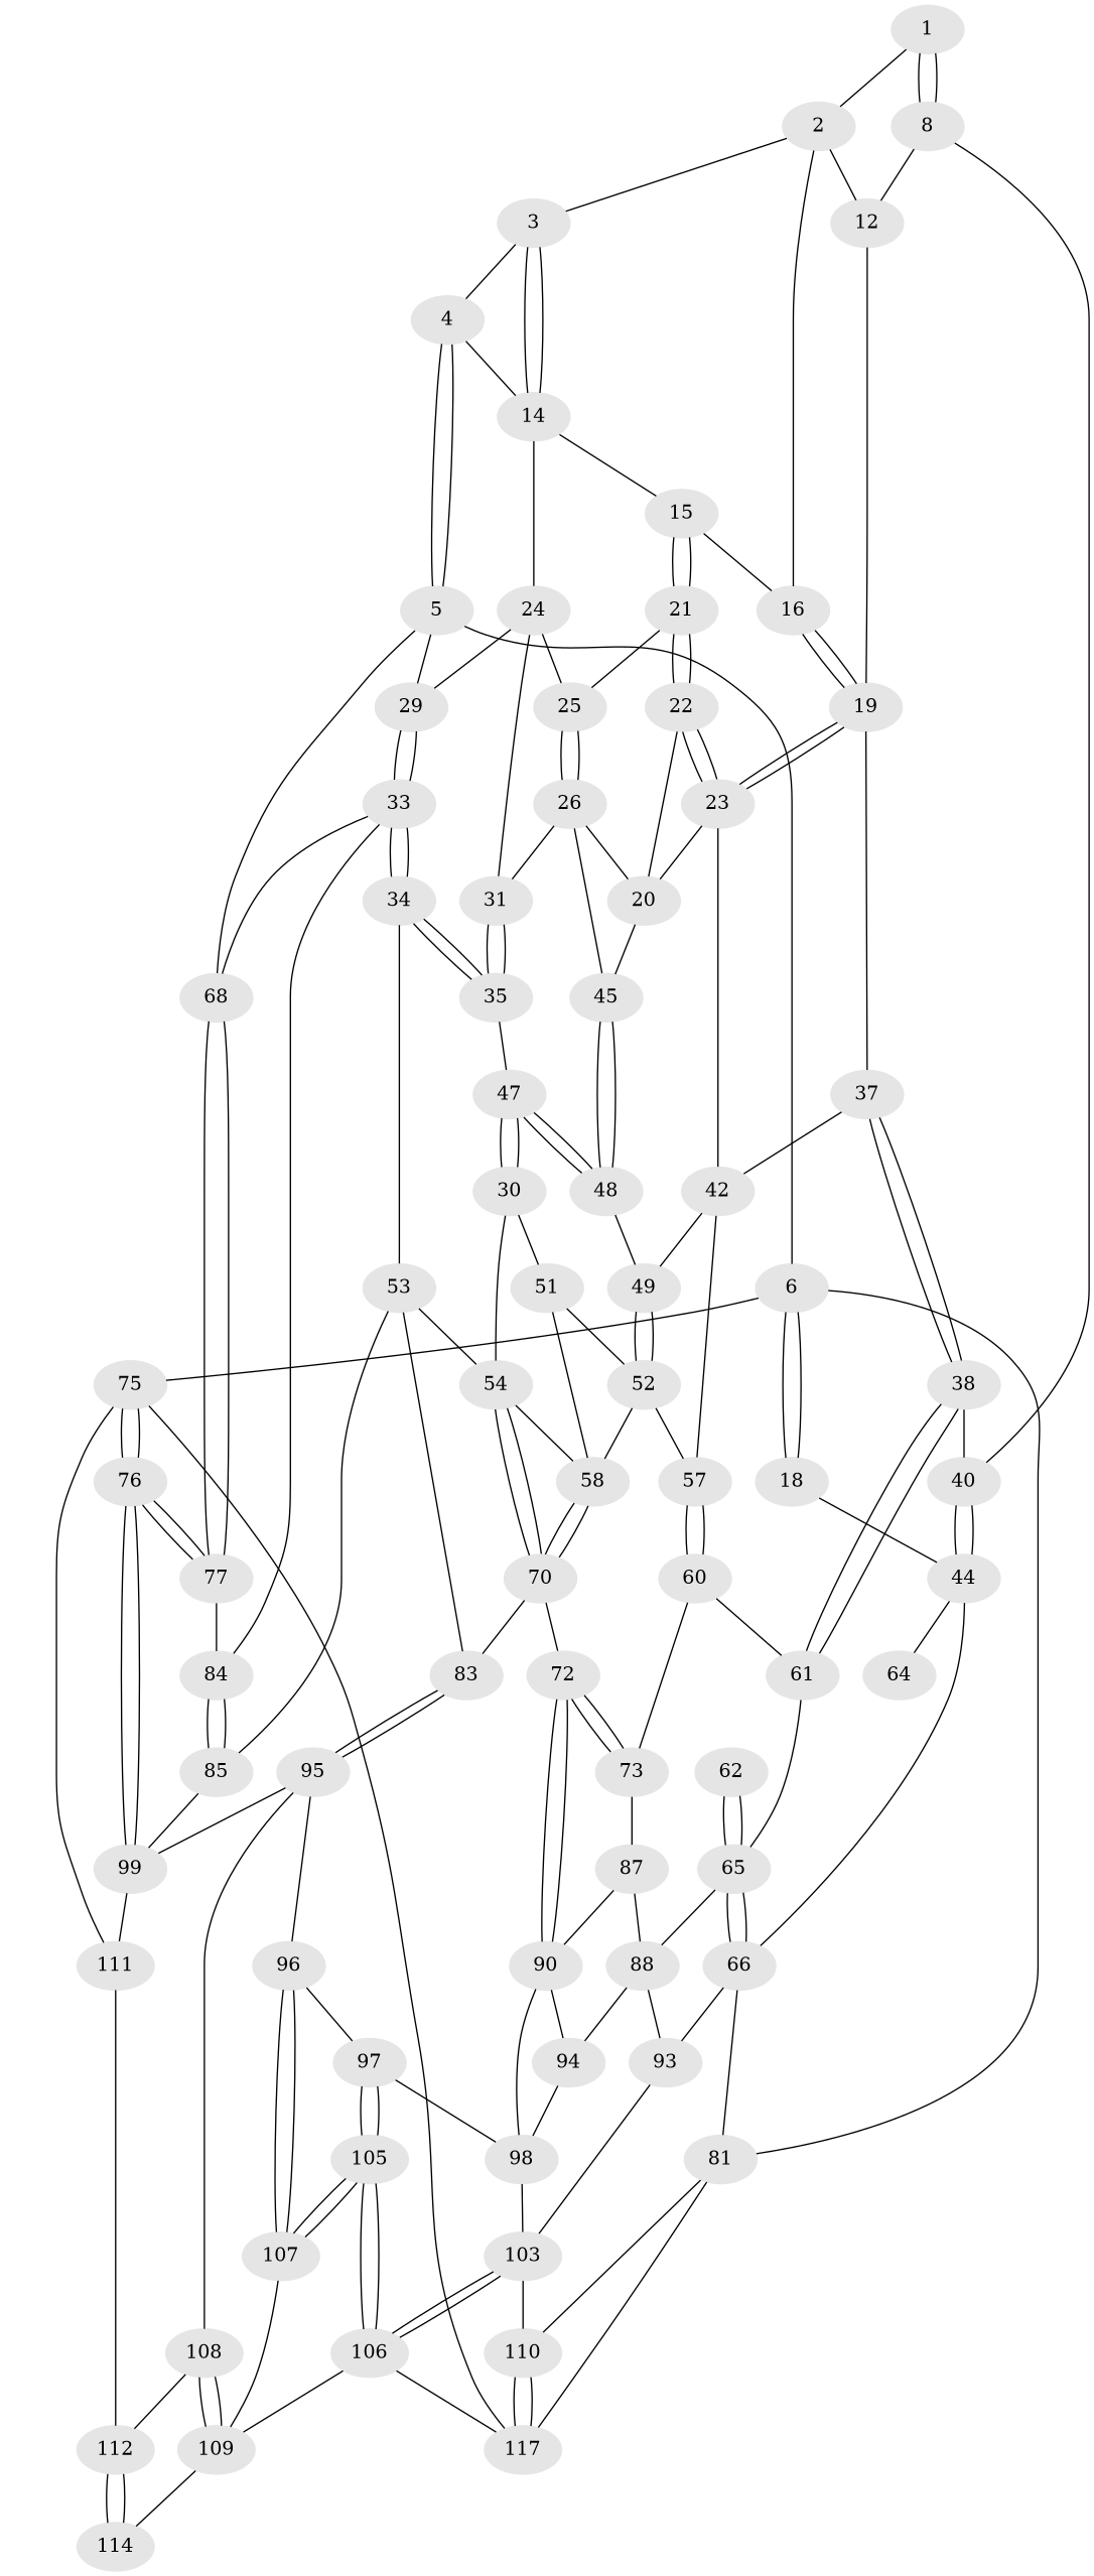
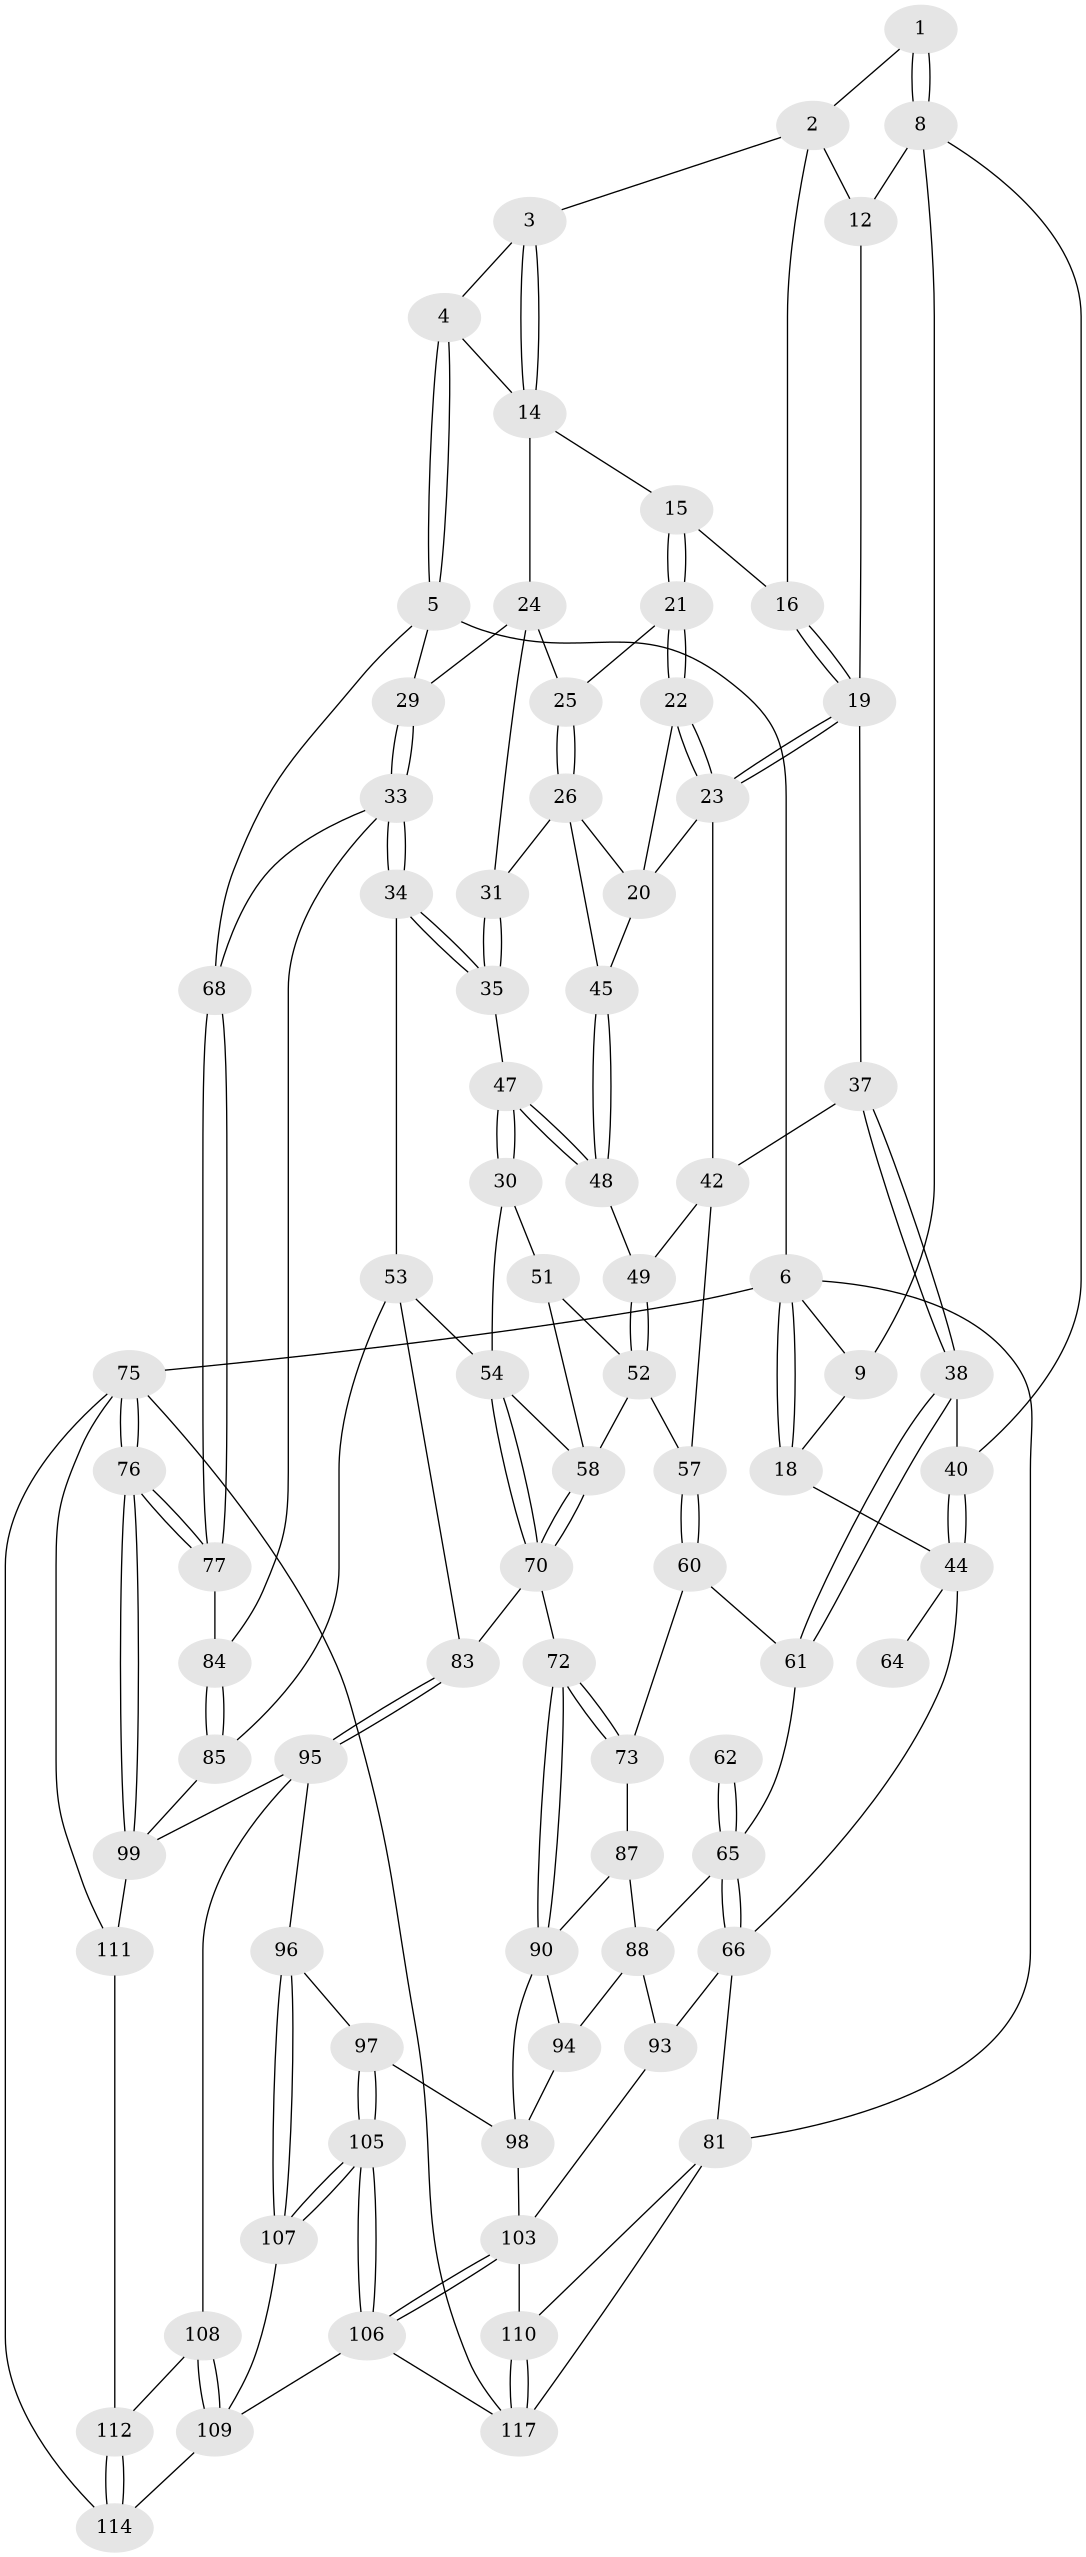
  graph {
    node [color=gray90 style=filled]
    2 [super="+11"]
    1
    8 [super="+13"]
    3
    12
    16
+   9 [super="+10"]
    40
    4
    14 [super="+17"]
    19 [super="+20"]
    5 [super="+28"]
    15
    24 [super="+30"]
    6 [super="+7"]
    29
    68
    75 [super="+113"]
    18 [super="+36"]
    81
    33 [super="+69"]
    77
    76
    111
    114
    117
    44 [super="+67"]
    110
    23 [super="+41"]
    37
    21
    25
    31
    22
    64
    66 [super="+80"]
    n37 [label=20 super="+46"]
    42 [super="+43"]
    38 [super="+39"]
    26 [super="+32"]
    45
    49
    57
    35
    48
    34
    84 [super="+86"]
    47
    53 [super="+82"]
    85 [super="+89"]
    54 [super="+55"]
    83
    n53 [label=30]
    61 [super="+78"]
    65 [super="+79"]
    52 [super="+56"]
    60 [super="+74"]
    93
    51
    58 [super="+59"]
    70 [super="+71"]
    95 [super="+101"]
    99 [super="+100"]
    72
    73
    87
    88 [super="+92"]
    62
    94
    103 [super="+104"]
    90 [super="+91"]
    98 [super="+102"]
    112
    96
    108
    106 [super="+116"]
    97
    107
    109 [super="+115"]
    105
    2 -- 3
    2 -- 12
    2 -- 16
    1 -- 2
    1 -- 8
    1 -- 8
    8 -- 12
+   8 -- 9
    8 -- 40
    3 -- 4
    3 -- 14
    3 -- 14
    12 -- 19
    16 -- 19
    16 -- 19
+   9 -- 18 [weight=2]
    40 -- 44
    40 -- 44
    4 -- 14
    4 -- 5
    4 -- 5
    14 -- 15
    14 -- 24
    19 -- 23
    19 -- 23
    19 -- 37
    5 -- 6
    5 -- 29
    5 -- 68
    15 -- 16
    15 -- 21
    15 -- 21
    24 -- 29
    24 -- 25
    24 -- 31
+   6 -- 9
    6 -- 75
    6 -- 18
    6 -- 18
    6 -- 81
    29 -- 33
    29 -- 33
    68 -- 77
    68 -- 77
    75 -- 76
    75 -- 76
    75 -- 111
+   75 -- 114
    75 -- 117
    18 -- 44
    81 -- 117
    81 -- 110
    33 -- 68
    33 -- 34
    33 -- 34
    33 -- 84
    77 -- 84
    76 -- 77
    76 -- 77
    76 -- 99
    76 -- 99
    111 -- 112
    44 -- 64
    44 -- 66
    110 -- 117
    110 -- 117
    23 -- n37
    23 -- 42
    37 -- 42
    37 -- 38
    37 -- 38
    21 -- 25
    21 -- 22
    21 -- 22
    25 -- 26
    25 -- 26
    31 -- 35
    31 -- 35
    22 -- 23
    22 -- 23
    22 -- n37
    66 -- 81
    66 -- 93
    n37 -- 45
    42 -- 49
    42 -- 57
    38 -- 40
    38 -- 61
    38 -- 61
    26 -- 31
    26 -- n37
    26 -- 45
    45 -- 48
    45 -- 48
    49 -- 52
    49 -- 52
    57 -- 60
    57 -- 60
    35 -- 47
    48 -- 49
    34 -- 35
    34 -- 35
    34 -- 53
    84 -- 85 [weight=2]
    84 -- 85
    47 -- 48
    47 -- 48
    47 -- n53
    47 -- n53
    53 -- 85
    53 -- 54
    53 -- 83
    85 -- 99
    54 -- 58
    54 -- 70
    54 -- 70
    83 -- 95
    83 -- 95
    n53 -- 54
    n53 -- 51
    61 -- 65
    65 -- 66
    65 -- 66
    65 -- 88
    52 -- 57
    52 -- 58
    60 -- 61 [weight=2]
    60 -- 73
    93 -- 103
    51 -- 52
    51 -- 58
    58 -- 70
    58 -- 70
    70 -- 83
    70 -- 72
    95 -- 99
    95 -- 96
    95 -- 108
    99 -- 111
    72 -- 73
    72 -- 73
    72 -- 90
    72 -- 90
    73 -- 87
    87 -- 88
    87 -- 90
    88 -- 93
    88 -- 94
    62 -- 65
    62 -- 65
    94 -- 98
    103 -- 110
    103 -- 106
    103 -- 106
    90 -- 94
    90 -- 98
    98 -- 103
    112 -- 114
    112 -- 114
    96 -- 97
    96 -- 107
    96 -- 107
    108 -- 112
    108 -- 109
    108 -- 109
    106 -- 117
    106 -- 109
    97 -- 98
    97 -- 105
    97 -- 105
    107 -- 109
    109 -- 114
    105 -- 106
    105 -- 106
    105 -- 107
    105 -- 107
  }
